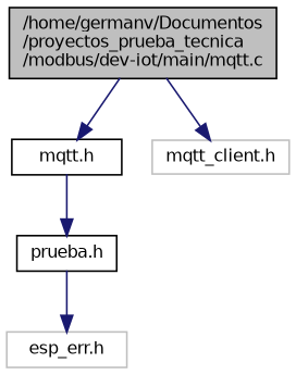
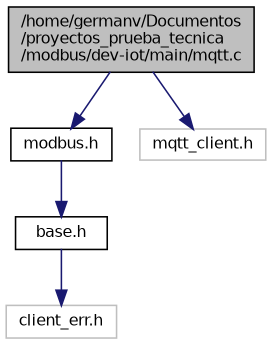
  digraph {
    node [color=black fillcolor=white fontname=Helvetica fontsize=10 shape=record style=filled]
    edge [color=midnightblue fontname=Helvetica fontsize=10 labelfontname=Helvetica labelfontsize=10 style=solid]
    n1 [fillcolor=grey75 fontcolor=black height=0.2 label="/home/germanv/Documentos\l/proyectos_prueba_tecnica\l/modbus/dev-iot/main/mqtt.c" width=0.4]
-   n2 [height=0.2 label="mqtt.h" width=0.4]
+   n2 [height=0.2 label="modbus.h" width=0.4]
    n3 [color=grey75 height=0.2 label="mqtt_client.h" width=0.4]
-   n4 [height=0.2 label="prueba.h" width=0.4]
-   n5 [color=grey75 height=0.2 label="esp_err.h" width=0.4]
+   n4 [height=0.2 label="base.h" width=0.4]
+   n5 [color=grey75 height=0.2 label="client_err.h" width=0.4]
    n1 -> n2
    n1 -> n3
    n2 -> n4
    n4 -> n5
  }
